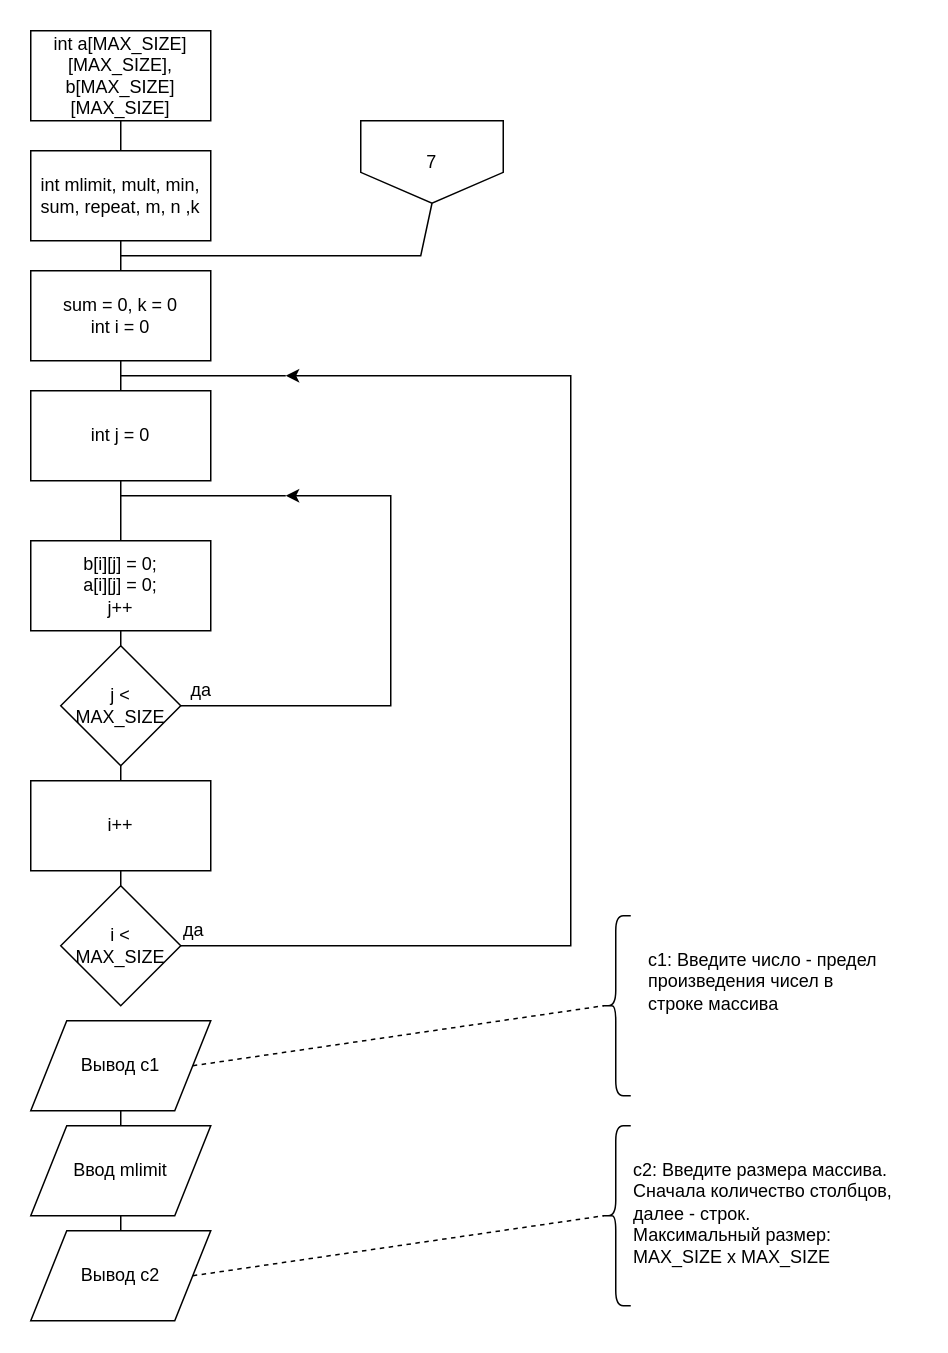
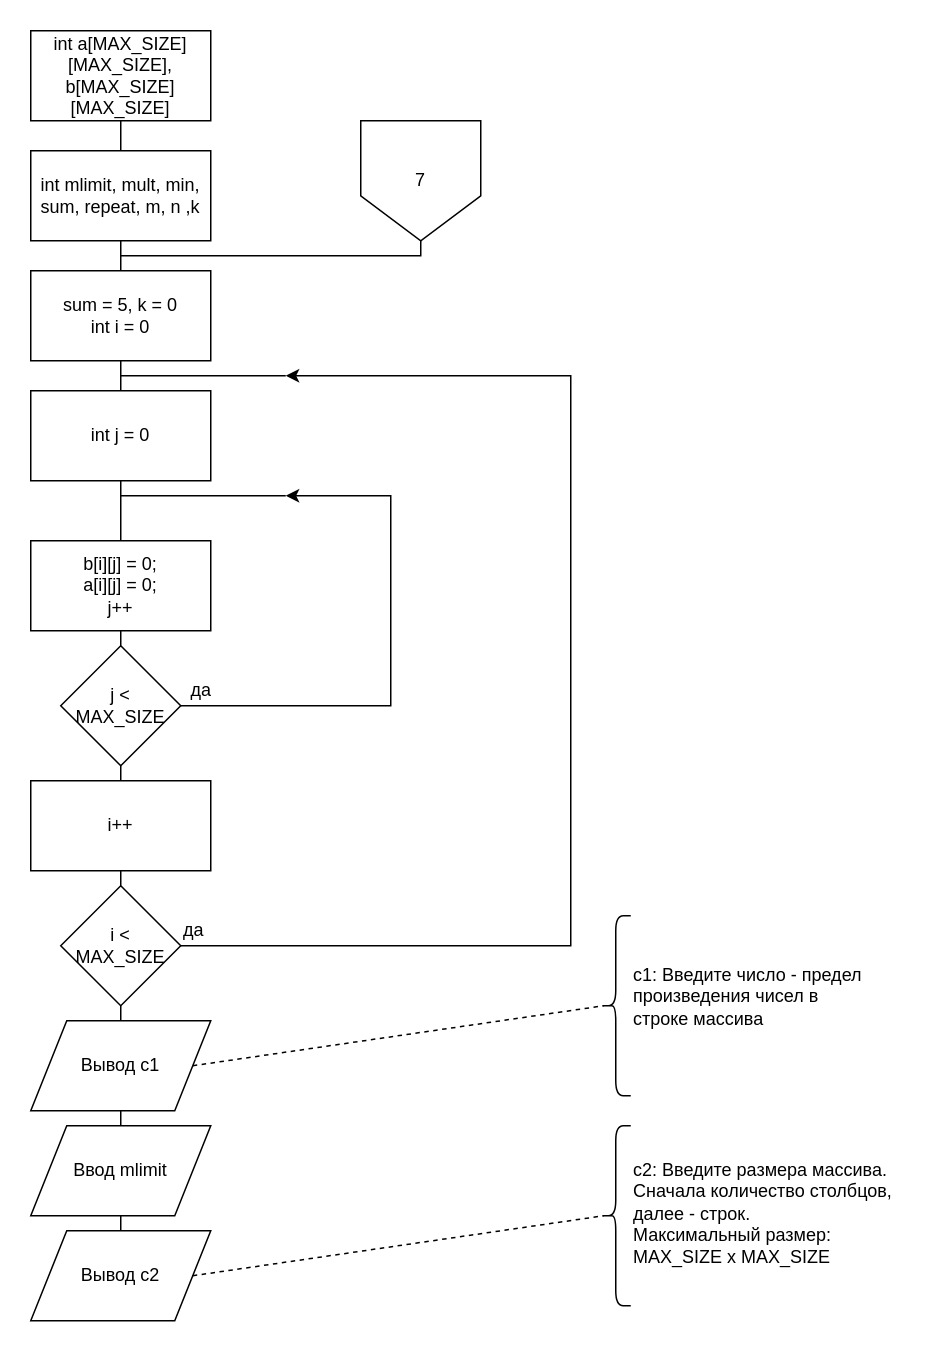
  <mxCell id="0" />
  <mxCell id="1" parent="0" />
  <mxCell id="2" value="int a[MAX_SIZE][MAX_SIZE],&lt;br&gt;b[MAX_SIZE][MAX_SIZE]&lt;br&gt;" style="rounded=0;whiteSpace=wrap;html=1;" vertex="1" parent="1"><mxGeometry x="20" y="20" width="120" height="60" as="geometry" /></mxCell>
  <mxCell id="3" value="int mlimit, mult, min, sum, repeat, m, n ,k" style="rounded=0;whiteSpace=wrap;html=1;" vertex="1" parent="1"><mxGeometry x="20" y="100" width="120" height="60" as="geometry" /></mxCell>
  <mxCell id="4" value="" style="endArrow=none;html=1;entryX=0.5;entryY=1;entryDx=0;entryDy=0;exitX=0.5;exitY=0;exitDx=0;exitDy=0;" edge="1" parent="1" source="3"><mxGeometry width="50" height="50" relative="1" as="geometry"><mxPoint x="30" y="260" as="sourcePoint" /><mxPoint x="80" y="80" as="targetPoint" /></mxGeometry></mxCell>
- <mxCell id="5" value="sum = 0, k = 0&lt;br&gt;int i = 0" style="rounded=0;whiteSpace=wrap;html=1;" vertex="1" parent="1"><mxGeometry x="20" y="180" width="120" height="60" as="geometry" /></mxCell>
+ <mxCell id="5" value="sum = 5, k = 0&lt;br&gt;int i = 0" style="rounded=0;whiteSpace=wrap;html=1;" vertex="1" parent="1"><mxGeometry x="20" y="180" width="120" height="60" as="geometry" /></mxCell>
  <mxCell id="6" value="" style="endArrow=none;html=1;entryX=0.5;entryY=1;entryDx=0;entryDy=0;exitX=0.5;exitY=0;exitDx=0;exitDy=0;" edge="1" parent="1" source="5" target="3"><mxGeometry width="50" height="50" relative="1" as="geometry"><mxPoint x="60" y="310" as="sourcePoint" /><mxPoint x="110" y="260" as="targetPoint" /></mxGeometry></mxCell>
  <mxCell id="7" value="int j = 0" style="rounded=0;whiteSpace=wrap;html=1;" vertex="1" parent="1"><mxGeometry x="20" y="260" width="120" height="60" as="geometry" /></mxCell>
  <mxCell id="8" value="b[i][j] = 0;&lt;br&gt;a[i][j] = 0;&lt;br&gt;j++" style="rounded=0;whiteSpace=wrap;html=1;" vertex="1" parent="1"><mxGeometry x="20" y="360" width="120" height="60" as="geometry" /></mxCell>
  <mxCell id="9" value="" style="endArrow=none;html=1;entryX=0.5;entryY=1;entryDx=0;entryDy=0;exitX=0.5;exitY=0;exitDx=0;exitDy=0;" edge="1" parent="1" source="8" target="7"><mxGeometry width="50" height="50" relative="1" as="geometry"><mxPoint x="-60" y="490" as="sourcePoint" /><mxPoint x="80" y="350" as="targetPoint" /></mxGeometry></mxCell>
  <mxCell id="10" value="" style="endArrow=none;html=1;entryX=0.5;entryY=1;entryDx=0;entryDy=0;exitX=0.5;exitY=0;exitDx=0;exitDy=0;" edge="1" parent="1" source="7" target="5"><mxGeometry width="50" height="50" relative="1" as="geometry"><mxPoint x="-50" y="320" as="sourcePoint" /><mxPoint x="0" y="270" as="targetPoint" /></mxGeometry></mxCell>
  <mxCell id="11" style="edgeStyle=orthogonalEdgeStyle;rounded=0;orthogonalLoop=1;jettySize=auto;html=1;exitX=1;exitY=0.5;exitDx=0;exitDy=0;" edge="1" parent="1" source="12"><mxGeometry relative="1" as="geometry"><mxPoint x="190" y="330" as="targetPoint" /><Array as="points"><mxPoint x="260" y="470" /><mxPoint x="260" y="330" /><mxPoint x="190" y="330" /></Array></mxGeometry></mxCell>
  <mxCell id="12" value="j &amp;lt;&lt;br&gt;MAX_SIZE" style="rhombus;whiteSpace=wrap;html=1;" vertex="1" parent="1"><mxGeometry x="40" y="430" width="80" height="80" as="geometry" /></mxCell>
  <mxCell id="13" value="" style="endArrow=none;html=1;entryX=0.5;entryY=1;entryDx=0;entryDy=0;exitX=0.5;exitY=0;exitDx=0;exitDy=0;" edge="1" parent="1" source="12" target="8"><mxGeometry width="50" height="50" relative="1" as="geometry"><mxPoint x="-70" y="510" as="sourcePoint" /><mxPoint x="-20" y="460" as="targetPoint" /></mxGeometry></mxCell>
  <mxCell id="14" value="" style="endArrow=none;html=1;" edge="1" parent="1"><mxGeometry width="50" height="50" relative="1" as="geometry"><mxPoint x="80" y="330" as="sourcePoint" /><mxPoint x="190" y="330" as="targetPoint" /></mxGeometry></mxCell>
  <mxCell id="15" value="да" style="text;html=1;resizable=0;points=[];autosize=1;align=left;verticalAlign=top;spacingTop=-4;" vertex="1" parent="1"><mxGeometry x="125" y="450" width="30" height="20" as="geometry" /></mxCell>
  <mxCell id="16" value="i++" style="rounded=0;whiteSpace=wrap;html=1;" vertex="1" parent="1"><mxGeometry x="20" y="520" width="120" height="60" as="geometry" /></mxCell>
  <mxCell id="17" value="" style="endArrow=none;html=1;entryX=0.5;entryY=1;entryDx=0;entryDy=0;exitX=0.5;exitY=0;exitDx=0;exitDy=0;" edge="1" parent="1" source="16" target="12"><mxGeometry width="50" height="50" relative="1" as="geometry"><mxPoint x="-60" y="580" as="sourcePoint" /><mxPoint x="-10" y="530" as="targetPoint" /></mxGeometry></mxCell>
  <mxCell id="18" style="edgeStyle=orthogonalEdgeStyle;rounded=0;orthogonalLoop=1;jettySize=auto;html=1;exitX=1;exitY=0.5;exitDx=0;exitDy=0;" edge="1" parent="1" source="19"><mxGeometry relative="1" as="geometry"><mxPoint x="190" y="250" as="targetPoint" /><Array as="points"><mxPoint x="380" y="630" /><mxPoint x="380" y="250" /></Array></mxGeometry></mxCell>
  <mxCell id="19" value="i &amp;lt;&lt;br&gt;MAX_SIZE" style="rhombus;whiteSpace=wrap;html=1;" vertex="1" parent="1"><mxGeometry x="40" y="590" width="80" height="80" as="geometry" /></mxCell>
  <mxCell id="20" value="" style="endArrow=none;html=1;entryX=0.5;entryY=1;entryDx=0;entryDy=0;exitX=0.5;exitY=0;exitDx=0;exitDy=0;" edge="1" parent="1" source="19"><mxGeometry width="50" height="50" relative="1" as="geometry"><mxPoint x="-70" y="670" as="sourcePoint" /><mxPoint x="80" y="580" as="targetPoint" /></mxGeometry></mxCell>
  <mxCell id="21" value="" style="endArrow=none;html=1;" edge="1" parent="1"><mxGeometry width="50" height="50" relative="1" as="geometry"><mxPoint x="80" y="250" as="sourcePoint" /><mxPoint x="190" y="250" as="targetPoint" /></mxGeometry></mxCell>
  <mxCell id="22" value="да" style="text;html=1;resizable=0;points=[];autosize=1;align=left;verticalAlign=top;spacingTop=-4;" vertex="1" parent="1"><mxGeometry x="120" y="610" width="30" height="20" as="geometry" /></mxCell>
  <mxCell id="23" value="Вывод с1" style="shape=parallelogram;perimeter=parallelogramPerimeter;whiteSpace=wrap;html=1;" vertex="1" parent="1"><mxGeometry x="20" y="680" width="120" height="60" as="geometry" /></mxCell>
+ <mxCell id="24" value="" style="endArrow=none;html=1;entryX=0.5;entryY=1;entryDx=0;entryDy=0;exitX=0.5;exitY=0;exitDx=0;exitDy=0;" edge="1" parent="1" source="23" target="19"><mxGeometry width="50" height="50" relative="1" as="geometry"><mxPoint x="-20" y="780" as="sourcePoint" /><mxPoint x="30" y="730" as="targetPoint" /></mxGeometry></mxCell>
  <mxCell id="25" value="" style="shape=curlyBracket;whiteSpace=wrap;html=1;rounded=1;" vertex="1" parent="1"><mxGeometry x="400" y="610" width="20" height="120" as="geometry" /></mxCell>
  <mxCell id="26" value="" style="endArrow=none;dashed=1;html=1;entryX=0.1;entryY=0.5;entryDx=0;entryDy=0;entryPerimeter=0;exitX=1;exitY=0.5;exitDx=0;exitDy=0;" edge="1" parent="1" source="23" target="25"><mxGeometry width="50" height="50" relative="1" as="geometry"><mxPoint x="250" y="800" as="sourcePoint" /><mxPoint x="300" y="750" as="targetPoint" /></mxGeometry></mxCell>
- <mxCell id="27" value="с1: Введите число - предел &lt;br&gt;произведения чисел в &lt;br&gt;строке массива" style="text;html=1;resizable=0;points=[];autosize=1;align=left;verticalAlign=top;spacingTop=-4;" vertex="1" parent="1"><mxGeometry x="430" y="630" width="170" height="40" as="geometry" /></mxCell>
+ <mxCell id="27" value="с1: Введите число - предел &lt;br&gt;произведения чисел в &lt;br&gt;строке массива" style="text;html=1;resizable=0;points=[];autosize=1;align=left;verticalAlign=top;spacingTop=-4;" vertex="1" parent="1"><mxGeometry x="420" y="640" width="170" height="40" as="geometry" /></mxCell>
  <mxCell id="28" value="Ввод mlimit" style="shape=parallelogram;perimeter=parallelogramPerimeter;whiteSpace=wrap;html=1;" vertex="1" parent="1"><mxGeometry x="20" y="750" width="120" height="60" as="geometry" /></mxCell>
  <mxCell id="29" value="" style="endArrow=none;html=1;entryX=0.5;entryY=1;entryDx=0;entryDy=0;exitX=0.5;exitY=0;exitDx=0;exitDy=0;" edge="1" parent="1" source="28"><mxGeometry width="50" height="50" relative="1" as="geometry"><mxPoint x="-20" y="850" as="sourcePoint" /><mxPoint x="80" y="740" as="targetPoint" /></mxGeometry></mxCell>
  <mxCell id="30" value="Вывод с2" style="shape=parallelogram;perimeter=parallelogramPerimeter;whiteSpace=wrap;html=1;" vertex="1" parent="1"><mxGeometry x="20" y="820" width="120" height="60" as="geometry" /></mxCell>
  <mxCell id="31" value="" style="endArrow=none;html=1;entryX=0.5;entryY=1;entryDx=0;entryDy=0;exitX=0.5;exitY=0;exitDx=0;exitDy=0;" edge="1" parent="1" source="30"><mxGeometry width="50" height="50" relative="1" as="geometry"><mxPoint x="-20" y="920" as="sourcePoint" /><mxPoint x="80" y="810" as="targetPoint" /></mxGeometry></mxCell>
  <mxCell id="32" value="" style="shape=curlyBracket;whiteSpace=wrap;html=1;rounded=1;" vertex="1" parent="1"><mxGeometry x="400" y="750" width="20" height="120" as="geometry" /></mxCell>
  <mxCell id="33" value="" style="endArrow=none;dashed=1;html=1;entryX=0.1;entryY=0.5;entryDx=0;entryDy=0;entryPerimeter=0;exitX=1;exitY=0.5;exitDx=0;exitDy=0;" edge="1" parent="1" source="30" target="32"><mxGeometry width="50" height="50" relative="1" as="geometry"><mxPoint x="180" y="850" as="sourcePoint" /><mxPoint x="230" y="800" as="targetPoint" /></mxGeometry></mxCell>
  <mxCell id="34" value="с2: Введите размера массива. &lt;br&gt;Сначала количество столбцов, &lt;br&gt;далее - строк. &lt;br&gt;Максимальный размер:&amp;nbsp;&lt;br&gt;MAX_SIZE x MAX_SIZE" style="text;html=1;resizable=0;points=[];autosize=1;align=left;verticalAlign=top;spacingTop=-4;" vertex="1" parent="1"><mxGeometry x="420" y="770" width="190" height="70" as="geometry" /></mxCell>
- <mxCell id="35" value="7" style="shape=offPageConnector;whiteSpace=wrap;html=1;" vertex="1" parent="1"><mxGeometry x="240" y="80" width="95" height="55" as="geometry" /></mxCell>
+ <mxCell id="35" value="7" style="shape=offPageConnector;whiteSpace=wrap;html=1;" vertex="1" parent="1"><mxGeometry x="240" y="80" width="80" height="80" as="geometry" /></mxCell>
  <mxCell id="36" value="" style="endArrow=none;html=1;strokeColor=#000000;entryX=0.5;entryY=1;entryDx=0;entryDy=0;rounded=0;" edge="1" parent="1" target="35"><mxGeometry width="50" height="50" relative="1" as="geometry"><mxPoint x="80" y="170" as="sourcePoint" /><mxPoint x="320" y="140" as="targetPoint" /><Array as="points"><mxPoint x="280" y="170" /></Array></mxGeometry></mxCell>
